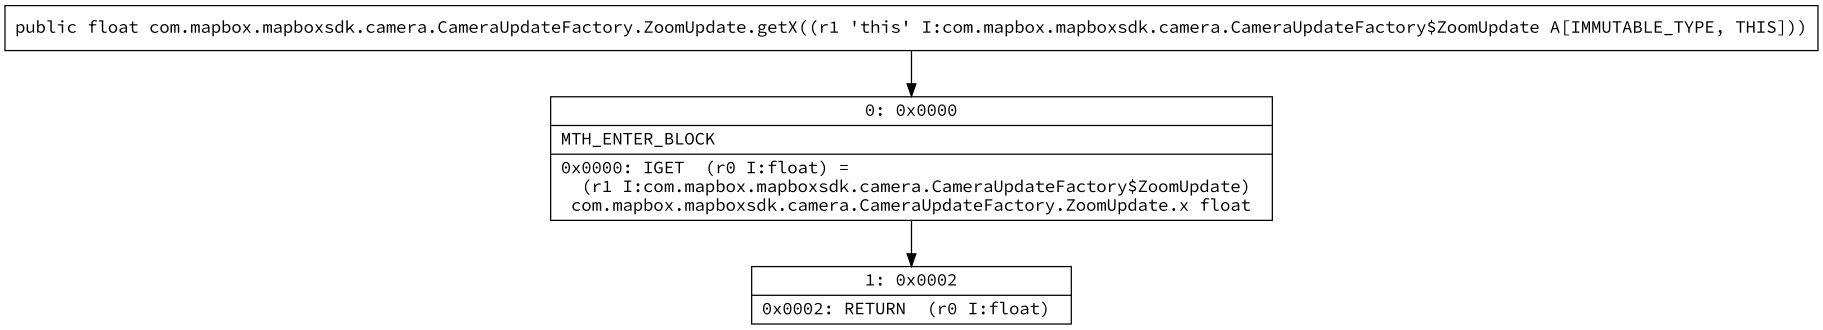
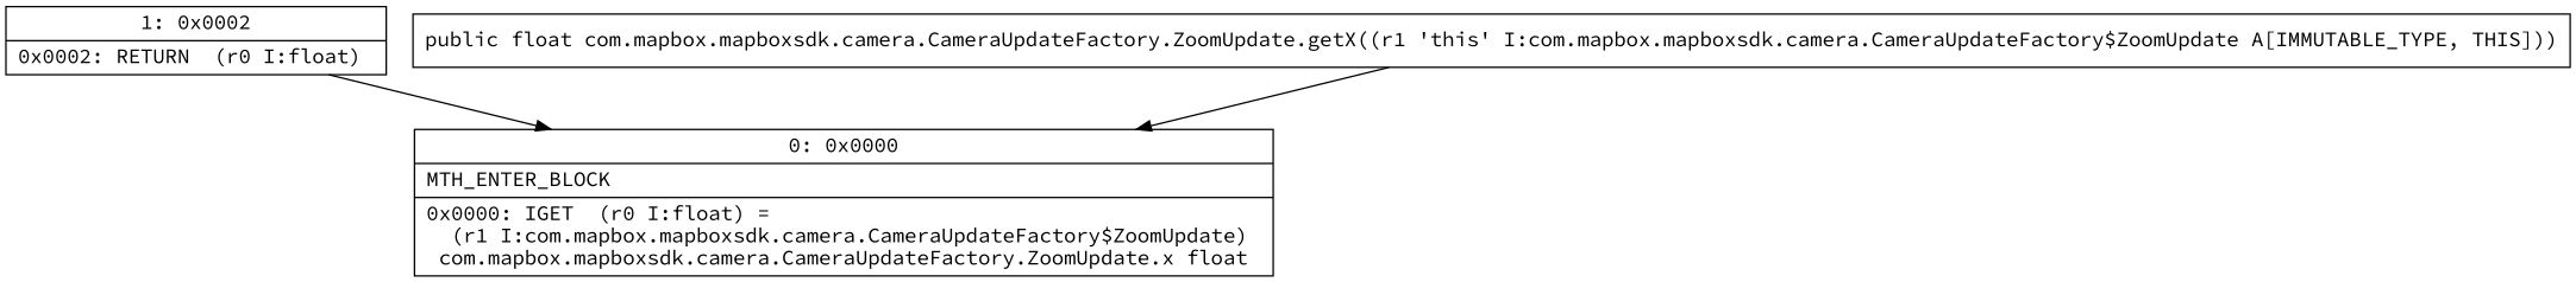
  digraph {
    fontname="Source Code Pro"
    node [shape=record fontname="Source Code Pro"]
    edge [fontname="Source Code Pro"]
    n1 [label="{0\:\ 0x0000|MTH_ENTER_BLOCK\l|0x0000: IGET  (r0 I:float) = \l  (r1 I:com.mapbox.mapboxsdk.camera.CameraUpdateFactory$ZoomUpdate)\l com.mapbox.mapboxsdk.camera.CameraUpdateFactory.ZoomUpdate.x float \l}"]
    n2 [label="{1\:\ 0x0002|0x0002: RETURN  (r0 I:float) \l}"]
    n3 [label="{public float com.mapbox.mapboxsdk.camera.CameraUpdateFactory.ZoomUpdate.getX((r1 'this' I:com.mapbox.mapboxsdk.camera.CameraUpdateFactory$ZoomUpdate A[IMMUTABLE_TYPE, THIS])) }"]
-   n1 -> n2
+   n2 -> n1
    n3 -> n1
  }
